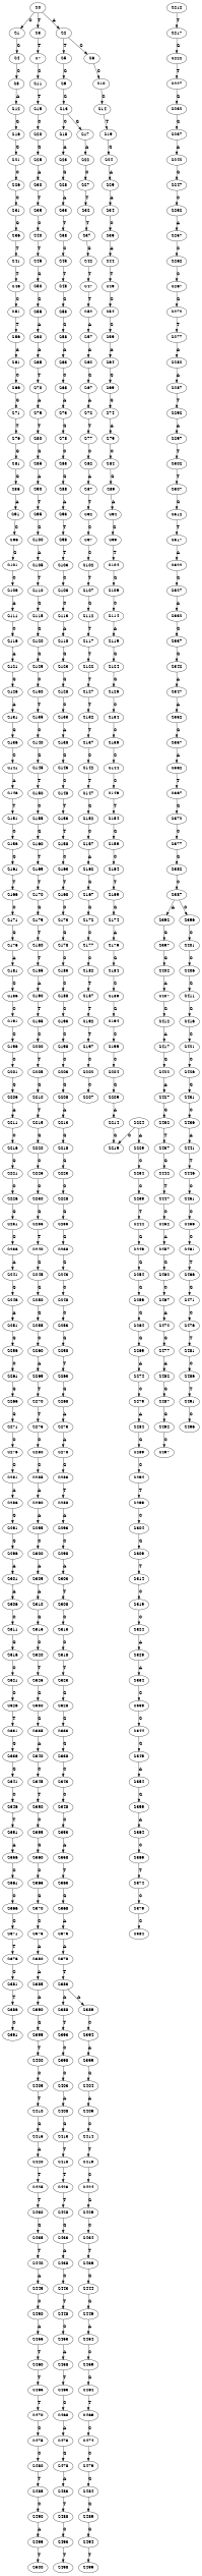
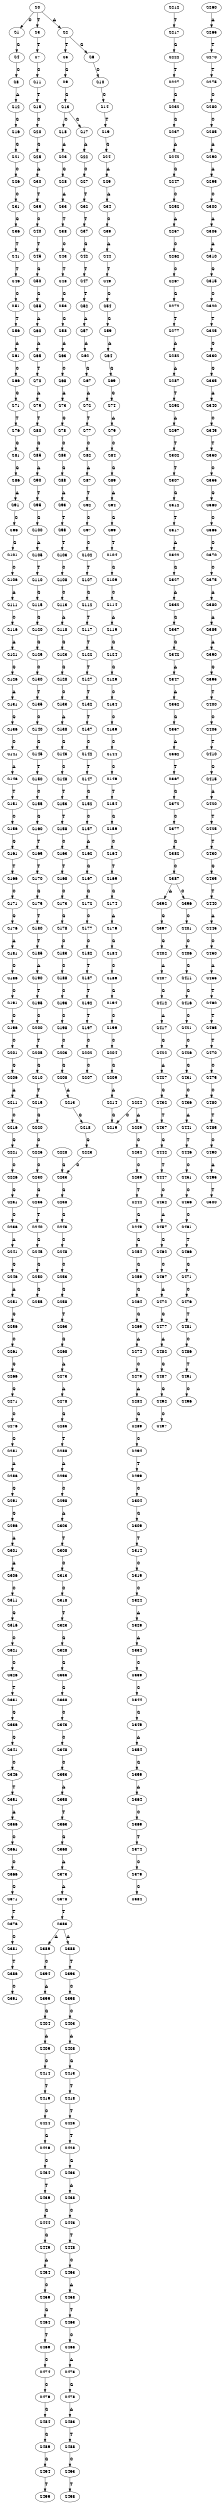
  strict digraph {
    S0
    S1
    S2
    S3
    S4
    S5
    S6
    S7
    S8
    S9
    S10
    S11
    S12
    S13
    S14
    S15
    S16
    S17
    S18
    S19
    S20
    S21
    S22
    S23
    S24
    S25
    S26
    S27
    S28
    S29
    S30
    S31
    S32
    S33
    S34
    S35
    S36
    S37
    S38
    S39
    S40
    S41
    S42
    S43
    S44
    S45
    S46
    S47
    S48
    S49
    S50
    S51
    S52
    S53
    S54
    S55
    S56
    S57
    S58
    S59
    S60
    S61
    S62
    S63
    S64
    S65
    S66
    S67
    S68
    S69
    S70
    S71
    S72
    S73
    S74
    S75
    S76
    S77
    S78
    S79
    S80
    S81
    S82
    S83
    S84
    S85
    S86
    S87
    S88
    S89
    S90
    S91
    S92
    S93
    S94
    S95
    S96
    S97
    S98
    S99
    S100
    S101
    S102
    S103
    S104
    S105
    S106
    S107
    S108
    S109
    S110
    S111
    S112
    S113
    S114
    S115
    S116
    S117
    S118
    S119
    S120
    S121
    S122
    S123
    S124
    S125
    S126
    S127
    S128
    S129
    S130
    S131
    S132
    S133
    S134
    S135
    S136
    S137
    S138
    S139
    S140
    S141
    S142
    S143
    S144
    S145
    S146
    S147
    S148
    S149
    S150
    S151
    S152
    S153
    S154
    S155
    S156
    S157
    S158
    S159
    S160
    S161
    S162
    S163
    S164
    S165
    S166
    S167
    S168
    S169
    S170
    S171
    S172
    S173
    S174
    S175
    S176
    S177
    S178
    S179
    S180
    S181
    S182
    S183
    S184
    S185
    S186
    S187
    S188
    S189
    S190
    S191
    S192
    S193
    S194
    S195
    S196
    S197
    S198
    S199
    S200
    S201
    S202
    S203
    S204
    S205
    S206
    S207
    S208
    S209
    S210
    S211
    S213
    S214
    S215
    S216
    S212
    S217
    S218
    S219
    S220
    S221
    S222
    S223
    S225
    S226
    S227
    S228
    S224
    S229
    S230
    S231
    S232
    S233
    S234
    S235
    S236
    S237
    S238
    S239
    S240
    S241
    S242
    S243
    S244
    S245
    S246
    S247
    S248
    S249
    S250
    S251
    S252
    S253
    S254
    S255
    S256
    S257
    S258
    S259
    S260
    S261
    S262
    S263
    S264
    S265
    S266
    S267
    S268
    S269
    S270
    S271
    S272
    S273
    S274
    S275
    S276
    S277
    S278
    S279
    S280
    S281
    S282
    S283
    S284
    S285
    S286
    S287
    S288
    S289
    S290
    S291
    S292
    S293
    S294
    S295
    S296
    S297
    S298
    S299
    S300
    S301
    S302
    S303
    S304
    S305
    S306
    S307
    S308
    S309
    S310
    S311
    S312
    S313
    S314
    S315
    S316
    S317
    S318
    S319
    S320
    S321
    S322
    S323
    S324
    S325
    S326
    S327
    S328
    S329
    S330
    S331
    S332
    S333
    S334
    S335
    S336
    S337
    S338
    S339
    S340
    S341
    S342
    S343
    S344
    S345
    S346
    S347
    S348
    S349
    S350
    S351
    S352
    S353
    S354
    S355
    S356
    S357
    S358
    S359
    S360
    S361
    S362
    S363
    S364
    S365
    S366
    S367
    S368
    S369
    S370
    S371
    S372
    S373
    S374
    S375
    S376
    S377
    S378
    S379
    S380
    S381
    S382
    S383
    S384
    S385
    S386
    S387
    S388
    S389
    S390
    S391
    S392
    S396
    S393
    S394
    S395
    S397
    S398
    S399
    S400
    S401
    S402
    S403
    S404
    S405
    S406
    S407
    S408
    S409
    S410
    S411
    S412
    S413
    S414
    S415
    S416
    S417
    S418
    S419
    S420
    S421
    S422
    S423
    S424
    S425
    S426
    S427
    S428
    S429
    S430
    S431
    S432
    S433
    S434
    S435
    S436
    S437
    S438
    S439
    S440
    S441
    S442
    S443
    S444
    S445
    S446
    S447
    S448
    S449
    S450
    S451
    S452
    S453
    S454
    S455
    S456
    S457
    S458
    S459
    S460
    S461
    S462
    S463
    S464
    S465
    S466
    S467
    S468
    S469
    S470
    S471
    S472
    S473
    S474
    S475
    S476
    S477
    S478
    S479
    S480
    S481
    S482
    S483
    S484
    S485
    S486
    S487
    S488
    S489
    S490
    S491
    S492
    S493
    S494
    S495
    S496
    S497
    S498
    S499
    S500
    S0 -> S1 [label=C]
    S0 -> S2 [label=A]
    S0 -> S3 [label=T]
    S1 -> S4 [label=G]
    S2 -> S5 [label=T]
    S2 -> S6 [label=G]
    S3 -> S7 [label=T]
    S4 -> S8 [label=C]
    S5 -> S9 [label=G]
    S6 -> S10 [label=C]
    S7 -> S11 [label=C]
    S8 -> S12 [label=A]
    S9 -> S13 [label=G]
    S10 -> S14 [label=C]
    S11 -> S15 [label=T]
    S12 -> S16 [label=G]
    S13 -> S17 [label=G]
    S13 -> S18 [label=C]
    S14 -> S19 [label=T]
    S15 -> S20 [label=C]
    S16 -> S21 [label=G]
    S17 -> S22 [label=A]
    S18 -> S23 [label=A]
    S19 -> S24 [label=G]
    S20 -> S25 [label=G]
    S21 -> S26 [label=C]
    S22 -> S27 [label=C]
    S23 -> S28 [label=G]
    S24 -> S29 [label=A]
    S25 -> S30 [label=A]
    S26 -> S31 [label=C]
    S27 -> S32 [label=T]
    S28 -> S33 [label=A]
    S29 -> S34 [label=A]
    S30 -> S35 [label=T]
    S31 -> S36 [label=G]
    S32 -> S37 [label=T]
    S33 -> S38 [label=T]
    S34 -> S39 [label=C]
    S35 -> S40 [label=C]
    S36 -> S41 [label=T]
    S37 -> S42 [label=G]
    S38 -> S43 [label=C]
    S39 -> S44 [label=A]
    S40 -> S45 [label=T]
    S41 -> S46 [label=T]
    S42 -> S47 [label=T]
    S43 -> S48 [label=T]
    S44 -> S49 [label=T]
    S45 -> S50 [label=G]
    S46 -> S51 [label=C]
    S47 -> S52 [label=T]
    S48 -> S53 [label=G]
    S49 -> S54 [label=G]
    S50 -> S55 [label=G]
    S51 -> S56 [label=T]
    S52 -> S57 [label=A]
    S53 -> S58 [label=G]
    S54 -> S59 [label=G]
    S55 -> S60 [label=A]
    S56 -> S61 [label=A]
    S57 -> S62 [label=A]
    S58 -> S63 [label=A]
    S59 -> S64 [label=A]
    S60 -> S65 [label=A]
    S61 -> S66 [label=C]
    S62 -> S67 [label=G]
    S63 -> S68 [label=C]
    S64 -> S69 [label=G]
    S65 -> S70 [label=T]
    S66 -> S71 [label=G]
    S67 -> S72 [label=A]
    S68 -> S73 [label=A]
    S69 -> S74 [label=G]
    S70 -> S75 [label=A]
    S71 -> S76 [label=T]
    S72 -> S77 [label=T]
    S73 -> S78 [label=G]
    S74 -> S79 [label=A]
    S75 -> S80 [label=T]
    S76 -> S81 [label=G]
    S77 -> S82 [label=C]
    S78 -> S83 [label=C]
    S79 -> S84 [label=C]
    S80 -> S85 [label=G]
    S81 -> S86 [label=G]
    S82 -> S87 [label=A]
    S83 -> S88 [label=G]
    S84 -> S89 [label=G]
    S85 -> S90 [label=A]
    S86 -> S91 [label=A]
    S87 -> S92 [label=T]
    S88 -> S93 [label=A]
    S89 -> S94 [label=A]
    S90 -> S95 [label=T]
    S91 -> S96 [label=C]
    S92 -> S97 [label=C]
    S93 -> S98 [label=T]
    S94 -> S99 [label=G]
    S95 -> S100 [label=G]
    S96 -> S101 [label=G]
    S97 -> S102 [label=C]
    S98 -> S103 [label=T]
    S99 -> S104 [label=T]
    S100 -> S105 [label=A]
    S101 -> S106 [label=C]
    S102 -> S107 [label=T]
    S103 -> S108 [label=C]
    S104 -> S109 [label=G]
    S105 -> S110 [label=T]
    S106 -> S111 [label=A]
    S107 -> S112 [label=G]
    S108 -> S113 [label=C]
    S109 -> S114 [label=C]
    S110 -> S115 [label=G]
    S111 -> S116 [label=C]
    S112 -> S117 [label=T]
    S113 -> S118 [label=A]
    S114 -> S119 [label=A]
    S115 -> S120 [label=G]
    S116 -> S121 [label=A]
    S117 -> S122 [label=T]
    S118 -> S123 [label=G]
    S119 -> S124 [label=G]
    S120 -> S125 [label=G]
    S121 -> S126 [label=G]
    S122 -> S127 [label=T]
    S123 -> S128 [label=G]
    S124 -> S129 [label=G]
    S125 -> S130 [label=C]
    S126 -> S131 [label=A]
    S127 -> S132 [label=T]
    S128 -> S133 [label=C]
    S129 -> S134 [label=C]
    S130 -> S135 [label=T]
    S131 -> S136 [label=G]
    S132 -> S137 [label=T]
    S133 -> S138 [label=A]
    S134 -> S139 [label=C]
    S135 -> S140 [label=C]
    S136 -> S141 [label=C]
    S137 -> S142 [label=C]
    S138 -> S143 [label=G]
    S139 -> S144 [label=C]
    S140 -> S145 [label=G]
    S141 -> S146 [label=A]
    S142 -> S147 [label=T]
    S143 -> S148 [label=C]
    S144 -> S149 [label=C]
    S145 -> S150 [label=T]
    S146 -> S151 [label=T]
    S147 -> S152 [label=G]
    S148 -> S153 [label=T]
    S149 -> S154 [label=T]
    S150 -> S155 [label=C]
    S151 -> S156 [label=C]
    S152 -> S157 [label=C]
    S153 -> S158 [label=T]
    S154 -> S159 [label=G]
    S155 -> S160 [label=G]
    S156 -> S161 [label=G]
    S157 -> S162 [label=A]
    S158 -> S163 [label=C]
    S159 -> S164 [label=C]
    S160 -> S165 [label=T]
    S161 -> S166 [label=T]
    S162 -> S167 [label=G]
    S163 -> S168 [label=T]
    S164 -> S169 [label=T]
    S165 -> S170 [label=T]
    S166 -> S171 [label=C]
    S167 -> S172 [label=G]
    S168 -> S173 [label=C]
    S169 -> S174 [label=G]
    S170 -> S175 [label=G]
    S171 -> S176 [label=G]
    S172 -> S177 [label=C]
    S173 -> S178 [label=G]
    S174 -> S179 [label=A]
    S175 -> S180 [label=T]
    S176 -> S181 [label=A]
    S177 -> S182 [label=C]
    S178 -> S183 [label=C]
    S179 -> S184 [label=G]
    S180 -> S185 [label=T]
    S181 -> S186 [label=G]
    S182 -> S187 [label=T]
    S183 -> S188 [label=C]
    S184 -> S189 [label=C]
    S185 -> S190 [label=A]
    S186 -> S191 [label=C]
    S187 -> S192 [label=T]
    S188 -> S193 [label=C]
    S189 -> S194 [label=G]
    S190 -> S195 [label=T]
    S191 -> S196 [label=G]
    S192 -> S197 [label=T]
    S193 -> S198 [label=C]
    S194 -> S199 [label=C]
    S195 -> S200 [label=C]
    S196 -> S201 [label=C]
    S197 -> S202 [label=C]
    S198 -> S203 [label=C]
    S199 -> S204 [label=C]
    S200 -> S205 [label=T]
    S201 -> S206 [label=G]
    S202 -> S207 [label=C]
    S203 -> S208 [label=G]
    S204 -> S209 [label=G]
    S205 -> S210 [label=G]
    S206 -> S211 [label=A]
    S208 -> S213 [label=A]
    S209 -> S214 [label=A]
    S210 -> S215 [label=T]
    S211 -> S216 [label=C]
    S213 -> S218 [label=G]
    S214 -> S219 [label=G]
    S215 -> S220 [label=G]
    S216 -> S221 [label=G]
    S212 -> S217 [label=T]
    S217 -> S222 [label=G]
    S218 -> S223 [label=G]
    S220 -> S225 [label=C]
    S221 -> S226 [label=C]
    S222 -> S227 [label=T]
-   S223 -> S228 [label=C]
+   S223 -> S233 [label=C]
    S225 -> S230 [label=C]
    S226 -> S231 [label=G]
    S227 -> S232 [label=G]
    S228 -> S233 [label=G]
    S224 -> S219 [label=C]
    S224 -> S229 [label=A]
    S229 -> S234 [label=C]
    S230 -> S235 [label=G]
    S231 -> S236 [label=G]
    S232 -> S237 [label=G]
    S233 -> S238 [label=G]
    S234 -> S239 [label=C]
    S235 -> S240 [label=T]
    S236 -> S241 [label=A]
    S237 -> S242 [label=A]
    S238 -> S243 [label=G]
    S239 -> S244 [label=T]
    S240 -> S245 [label=G]
    S241 -> S246 [label=G]
    S242 -> S247 [label=G]
    S243 -> S248 [label=C]
    S244 -> S249 [label=G]
    S245 -> S250 [label=G]
    S246 -> S251 [label=A]
    S247 -> S252 [label=C]
    S248 -> S253 [label=C]
    S249 -> S254 [label=G]
    S250 -> S255 [label=G]
    S251 -> S256 [label=G]
    S252 -> S257 [label=A]
    S253 -> S258 [label=G]
    S254 -> S259 [label=G]
-   S255 -> S260 [label=C]
    S256 -> S261 [label=C]
    S257 -> S262 [label=C]
    S258 -> S263 [label=T]
    S259 -> S264 [label=G]
    S260 -> S265 [label=A]
    S261 -> S266 [label=G]
    S262 -> S267 [label=C]
    S263 -> S268 [label=G]
    S264 -> S269 [label=G]
    S265 -> S270 [label=T]
    S266 -> S271 [label=G]
    S267 -> S272 [label=G]
    S268 -> S273 [label=A]
    S269 -> S274 [label=A]
    S270 -> S275 [label=T]
    S271 -> S276 [label=C]
    S272 -> S277 [label=T]
    S273 -> S278 [label=A]
    S274 -> S279 [label=C]
    S275 -> S280 [label=C]
    S276 -> S281 [label=G]
    S277 -> S282 [label=A]
    S278 -> S283 [label=G]
    S279 -> S284 [label=A]
    S280 -> S285 [label=C]
    S281 -> S286 [label=A]
    S282 -> S287 [label=A]
    S283 -> S288 [label=T]
    S284 -> S289 [label=G]
    S285 -> S290 [label=A]
    S286 -> S291 [label=G]
    S287 -> S292 [label=T]
    S288 -> S293 [label=A]
    S289 -> S294 [label=C]
    S290 -> S295 [label=A]
    S291 -> S296 [label=G]
    S292 -> S297 [label=A]
    S293 -> S298 [label=C]
    S294 -> S299 [label=T]
    S295 -> S300 [label=C]
    S296 -> S301 [label=A]
    S297 -> S302 [label=T]
    S298 -> S303 [label=A]
    S299 -> S304 [label=C]
    S300 -> S305 [label=A]
    S301 -> S306 [label=A]
    S302 -> S307 [label=T]
    S303 -> S308 [label=T]
    S304 -> S309 [label=G]
    S305 -> S310 [label=A]
    S306 -> S311 [label=C]
    S307 -> S312 [label=G]
    S308 -> S313 [label=C]
    S309 -> S314 [label=T]
    S310 -> S315 [label=G]
    S311 -> S316 [label=G]
    S312 -> S317 [label=T]
    S313 -> S318 [label=C]
    S314 -> S319 [label=C]
    S315 -> S320 [label=C]
    S316 -> S321 [label=C]
    S317 -> S322 [label=A]
    S318 -> S323 [label=T]
    S319 -> S324 [label=C]
    S320 -> S325 [label=T]
    S321 -> S326 [label=C]
    S322 -> S327 [label=G]
    S323 -> S328 [label=G]
    S324 -> S329 [label=A]
    S325 -> S330 [label=G]
    S326 -> S331 [label=T]
    S327 -> S332 [label=A]
    S328 -> S333 [label=G]
    S329 -> S334 [label=A]
    S330 -> S335 [label=G]
    S331 -> S336 [label=G]
    S332 -> S337 [label=G]
    S333 -> S338 [label=G]
    S334 -> S339 [label=C]
    S335 -> S340 [label=A]
    S336 -> S341 [label=G]
    S337 -> S342 [label=G]
    S338 -> S343 [label=C]
    S339 -> S344 [label=C]
    S340 -> S345 [label=C]
    S341 -> S346 [label=C]
    S342 -> S347 [label=A]
    S343 -> S348 [label=C]
    S344 -> S349 [label=G]
    S345 -> S350 [label=T]
    S346 -> S351 [label=T]
    S347 -> S352 [label=A]
    S348 -> S353 [label=C]
    S349 -> S354 [label=A]
    S350 -> S355 [label=C]
    S351 -> S356 [label=A]
    S352 -> S357 [label=G]
    S353 -> S358 [label=A]
    S354 -> S359 [label=G]
    S355 -> S360 [label=G]
    S356 -> S361 [label=C]
    S357 -> S362 [label=A]
    S358 -> S363 [label=T]
    S359 -> S364 [label=A]
    S360 -> S365 [label=C]
    S361 -> S366 [label=C]
    S362 -> S367 [label=T]
    S363 -> S368 [label=G]
    S364 -> S369 [label=C]
    S365 -> S370 [label=G]
    S366 -> S371 [label=G]
    S367 -> S372 [label=G]
    S368 -> S373 [label=A]
    S369 -> S374 [label=T]
    S370 -> S375 [label=C]
    S371 -> S376 [label=T]
    S372 -> S377 [label=C]
    S373 -> S378 [label=A]
    S374 -> S379 [label=C]
    S375 -> S380 [label=A]
    S376 -> S381 [label=C]
    S377 -> S382 [label=G]
    S378 -> S383 [label=T]
    S379 -> S384 [label=C]
    S380 -> S385 [label=A]
    S381 -> S386 [label=T]
    S382 -> S387 [label=C]
    S383 -> S388 [label=A]
    S383 -> S389 [label=A]
    S385 -> S390 [label=A]
    S386 -> S391 [label=C]
    S387 -> S392 [label=A]
    S387 -> S396 [label=C]
    S388 -> S393 [label=T]
    S389 -> S394 [label=C]
    S390 -> S395 [label=G]
    S392 -> S397 [label=G]
    S396 -> S401 [label=C]
    S393 -> S398 [label=C]
    S394 -> S399 [label=A]
    S395 -> S400 [label=T]
    S397 -> S402 [label=G]
    S398 -> S403 [label=C]
    S399 -> S404 [label=G]
    S400 -> S405 [label=C]
    S401 -> S406 [label=C]
    S402 -> S407 [label=A]
    S403 -> S408 [label=A]
    S404 -> S409 [label=A]
    S405 -> S410 [label=T]
    S406 -> S411 [label=G]
    S407 -> S412 [label=G]
    S408 -> S413 [label=G]
    S409 -> S414 [label=C]
    S410 -> S415 [label=G]
    S411 -> S416 [label=G]
    S412 -> S417 [label=A]
    S413 -> S418 [label=T]
    S414 -> S419 [label=T]
    S415 -> S420 [label=A]
    S416 -> S421 [label=C]
    S417 -> S422 [label=G]
    S418 -> S423 [label=T]
    S419 -> S424 [label=C]
    S420 -> S425 [label=T]
    S421 -> S426 [label=C]
    S422 -> S427 [label=A]
    S423 -> S428 [label=T]
    S424 -> S429 [label=G]
    S425 -> S430 [label=T]
    S426 -> S431 [label=G]
    S427 -> S432 [label=G]
    S428 -> S433 [label=G]
    S429 -> S434 [label=C]
    S430 -> S435 [label=G]
    S431 -> S436 [label=C]
    S432 -> S437 [label=T]
    S433 -> S438 [label=A]
    S434 -> S439 [label=T]
    S435 -> S440 [label=T]
    S436 -> S441 [label=A]
    S437 -> S442 [label=G]
    S438 -> S443 [label=C]
    S439 -> S444 [label=G]
    S440 -> S445 [label=A]
    S441 -> S446 [label=T]
    S442 -> S447 [label=T]
    S443 -> S448 [label=T]
    S444 -> S449 [label=G]
    S445 -> S450 [label=C]
    S446 -> S451 [label=C]
    S447 -> S452 [label=C]
    S448 -> S453 [label=C]
    S449 -> S454 [label=A]
    S450 -> S455 [label=A]
    S451 -> S456 [label=C]
    S452 -> S457 [label=A]
    S453 -> S458 [label=A]
    S454 -> S459 [label=C]
    S455 -> S460 [label=T]
    S456 -> S461 [label=C]
    S457 -> S462 [label=G]
    S458 -> S463 [label=T]
    S459 -> S464 [label=G]
    S460 -> S465 [label=T]
    S461 -> S466 [label=T]
    S462 -> S467 [label=C]
    S463 -> S468 [label=C]
    S464 -> S469 [label=T]
    S465 -> S470 [label=T]
    S466 -> S471 [label=G]
    S467 -> S472 [label=A]
    S468 -> S473 [label=A]
    S469 -> S474 [label=C]
    S470 -> S475 [label=C]
    S471 -> S476 [label=C]
    S472 -> S477 [label=G]
    S473 -> S478 [label=G]
    S474 -> S479 [label=C]
    S475 -> S480 [label=C]
    S476 -> S481 [label=T]
    S477 -> S482 [label=A]
    S478 -> S483 [label=A]
    S479 -> S484 [label=G]
    S480 -> S485 [label=T]
    S481 -> S486 [label=C]
    S482 -> S487 [label=G]
    S483 -> S488 [label=T]
    S484 -> S489 [label=G]
    S485 -> S490 [label=C]
    S486 -> S491 [label=T]
    S487 -> S492 [label=G]
    S488 -> S493 [label=C]
    S489 -> S494 [label=G]
    S490 -> S495 [label=A]
    S491 -> S496 [label=C]
    S492 -> S497 [label=C]
    S493 -> S498 [label=T]
    S494 -> S499 [label=T]
    S495 -> S500 [label=T]
  }
